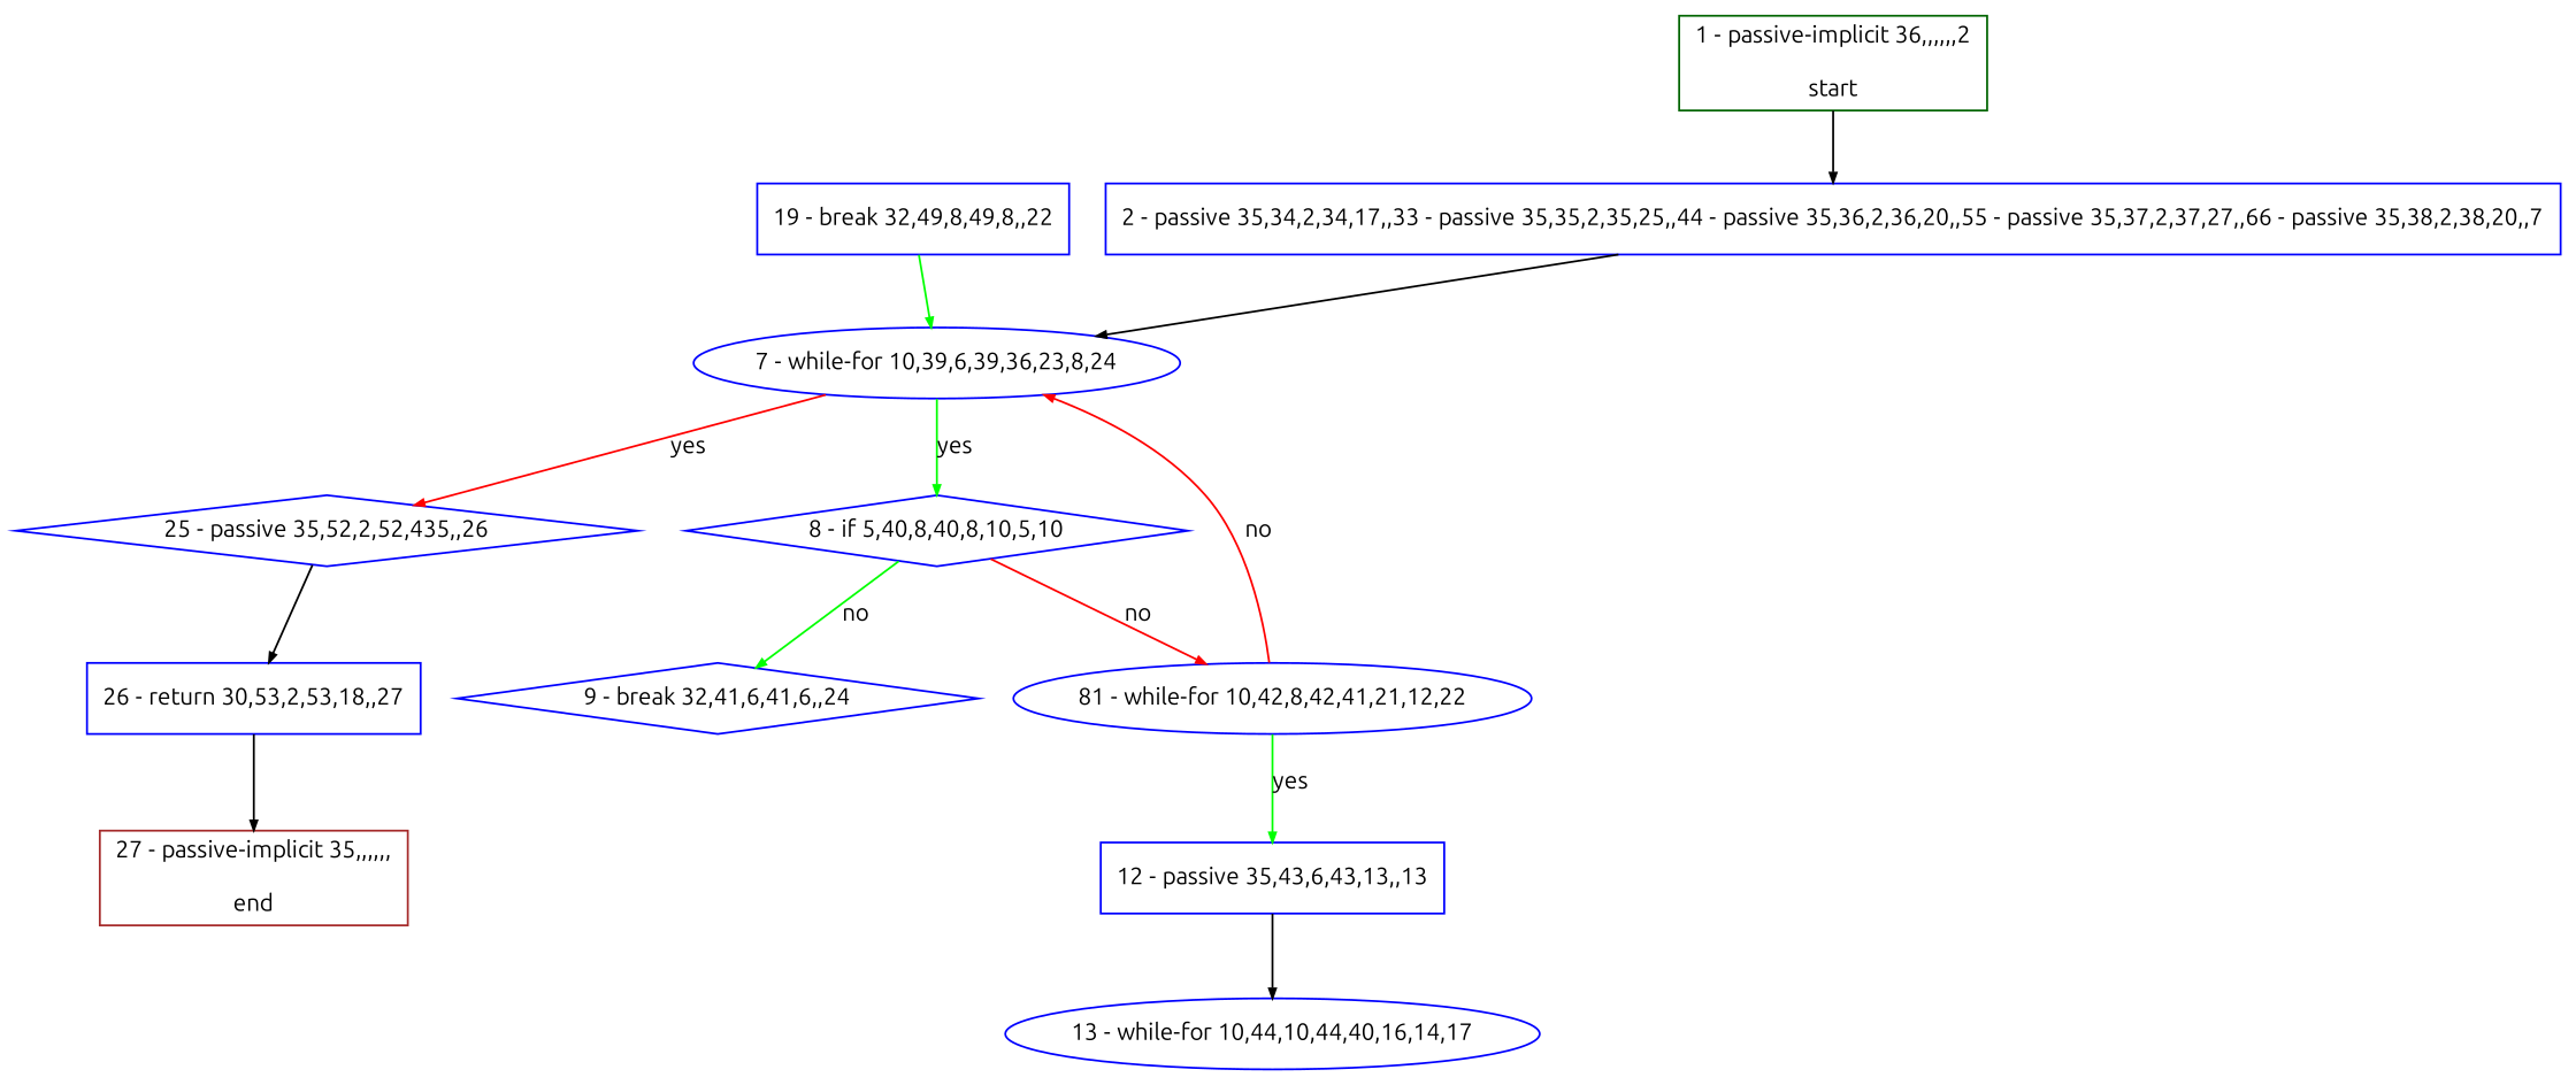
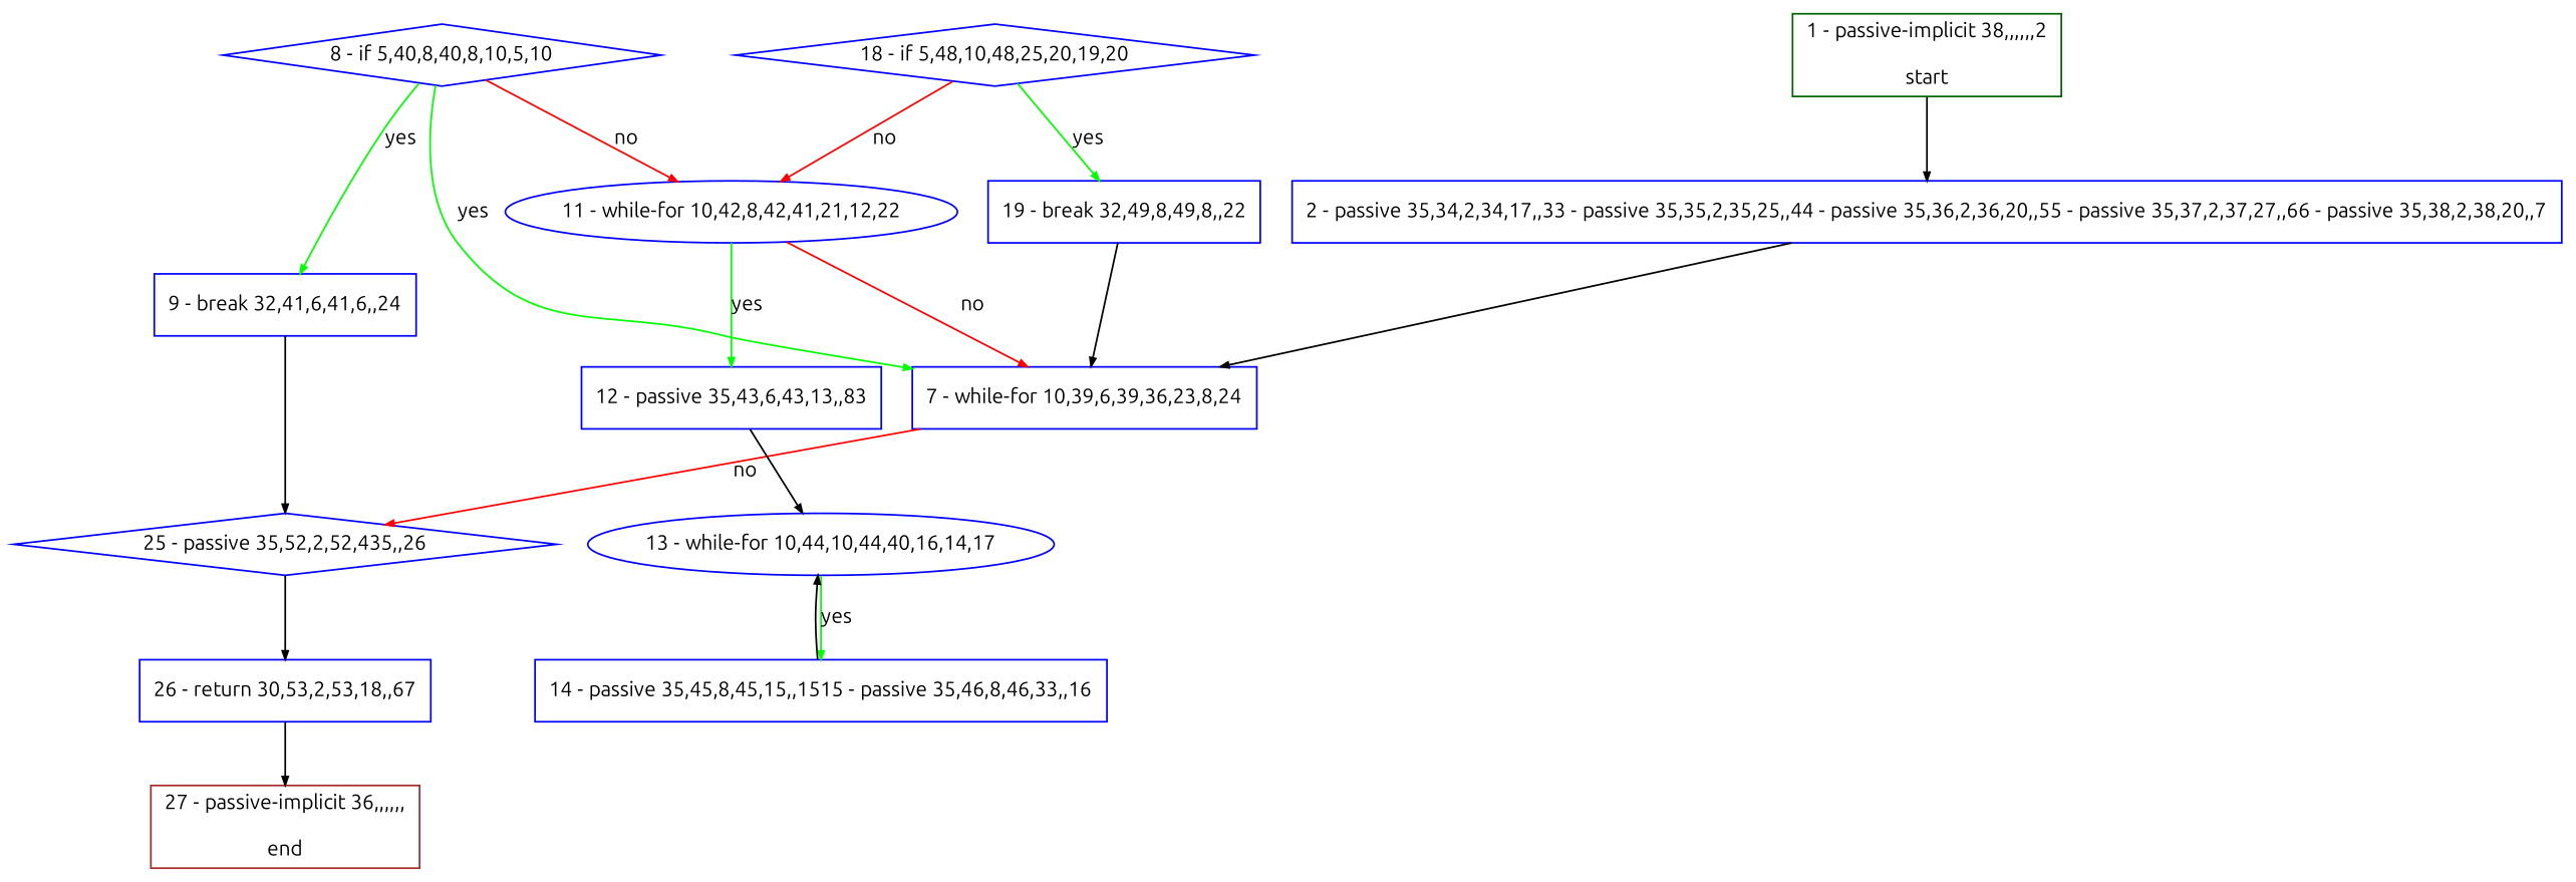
  digraph {
    bgcolor=white
    compound=true
    fillcolor="#FFFFCC"
    fontname=Ubuntu
    fontsize=12
    pack=true
    packmode=clust
    style="rounded,filled"
    node [color="#0000ff" compound=true fillcolor="#ffffff" fixedsize=false fontname=Ubuntu fontsize=12 node_initialized=no shape=box style=filled]
    edge [arrowhead=normal arrowsize=0.5 arrowtail=none color="#000000" compound=true dir=forward fontcolor=black fontname=Ubuntu fontsize=12]
    n1 [label="2 - passive 35,34,2,34,17,,33 - passive 35,35,2,35,25,,44 - passive 35,36,2,36,20,,55 - passive 35,37,2,37,27,,66 - passive 35,38,2,38,20,,7"]
-   n2 [label="7 - while-for 10,39,6,39,36,23,8,24" shape=oval]
+   n2 [label="7 - while-for 10,39,6,39,36,23,8,24"]
    n3 [label="8 - if 5,40,8,40,8,10,5,10" shape=diamond]
    n4 [label="25 - passive 35,52,2,52,435,,26" shape=diamond]
-   n5 [color="#006400" label="1 - passive-implicit 36,,,,,,2\n\nstart"]
-   n6 [label="9 - break 32,41,6,41,6,,24" shape=diamond]
-   n7 [label="81 - while-for 10,42,8,42,41,21,12,22" shape=oval]
-   n8 [label="26 - return 30,53,2,53,18,,27"]
-   n9 [label="12 - passive 35,43,6,43,13,,13"]
-   n10 [color="#a52a2a" label="27 - passive-implicit 35,,,,,,\n\nend"]
+   n5 [color="#006400" label="1 - passive-implicit 38,,,,,,2\n\nstart"]
+   n6 [label="9 - break 32,41,6,41,6,,24"]
+   n7 [label="11 - while-for 10,42,8,42,41,21,12,22" shape=oval]
+   n8 [label="26 - return 30,53,2,53,18,,67"]
+   n9 [label="12 - passive 35,43,6,43,13,,83"]
+   n10 [color="#a52a2a" label="27 - passive-implicit 36,,,,,,\n\nend"]
    n11 [label="13 - while-for 10,44,10,44,40,16,14,17" shape=oval]
+   n12 [label="14 - passive 35,45,8,45,15,,1515 - passive 35,46,8,46,33,,16"]
+   n13 [label="18 - if 5,48,10,48,25,20,19,20" shape=diamond]
    n14 [label="19 - break 32,49,8,49,8,,22"]
    n1 -> n2
-   n2 -> n3 [color="#00ff00" label=yes]
-   n2 -> n4 [color="#ff0000" label=yes]
-   n3 -> n6 [color="#00ff00" label=no]
+   n3 -> n2 [color="#00ff00" label=yes]
+   n2 -> n4 [color="#ff0000" label=no]
+   n3 -> n6 [color="#00ff00" label=yes]
    n3 -> n7 [color="#ff0000" label=no]
    n4 -> n8
    n5 -> n1
+   n6 -> n4
    n7 -> n2 [color="#ff0000" label=no]
    n7 -> n9 [color="#00ff00" label=yes]
    n8 -> n10
    n9 -> n11
-   n14 -> n2 [color="#00ff00"]
+   n11 -> n12 [color="#00ff00" label=yes]
+   n12 -> n11
+   n13 -> n7 [color="#ff0000" label=no]
+   n13 -> n14 [color="#00ff00" label=yes]
+   n14 -> n2
  }
